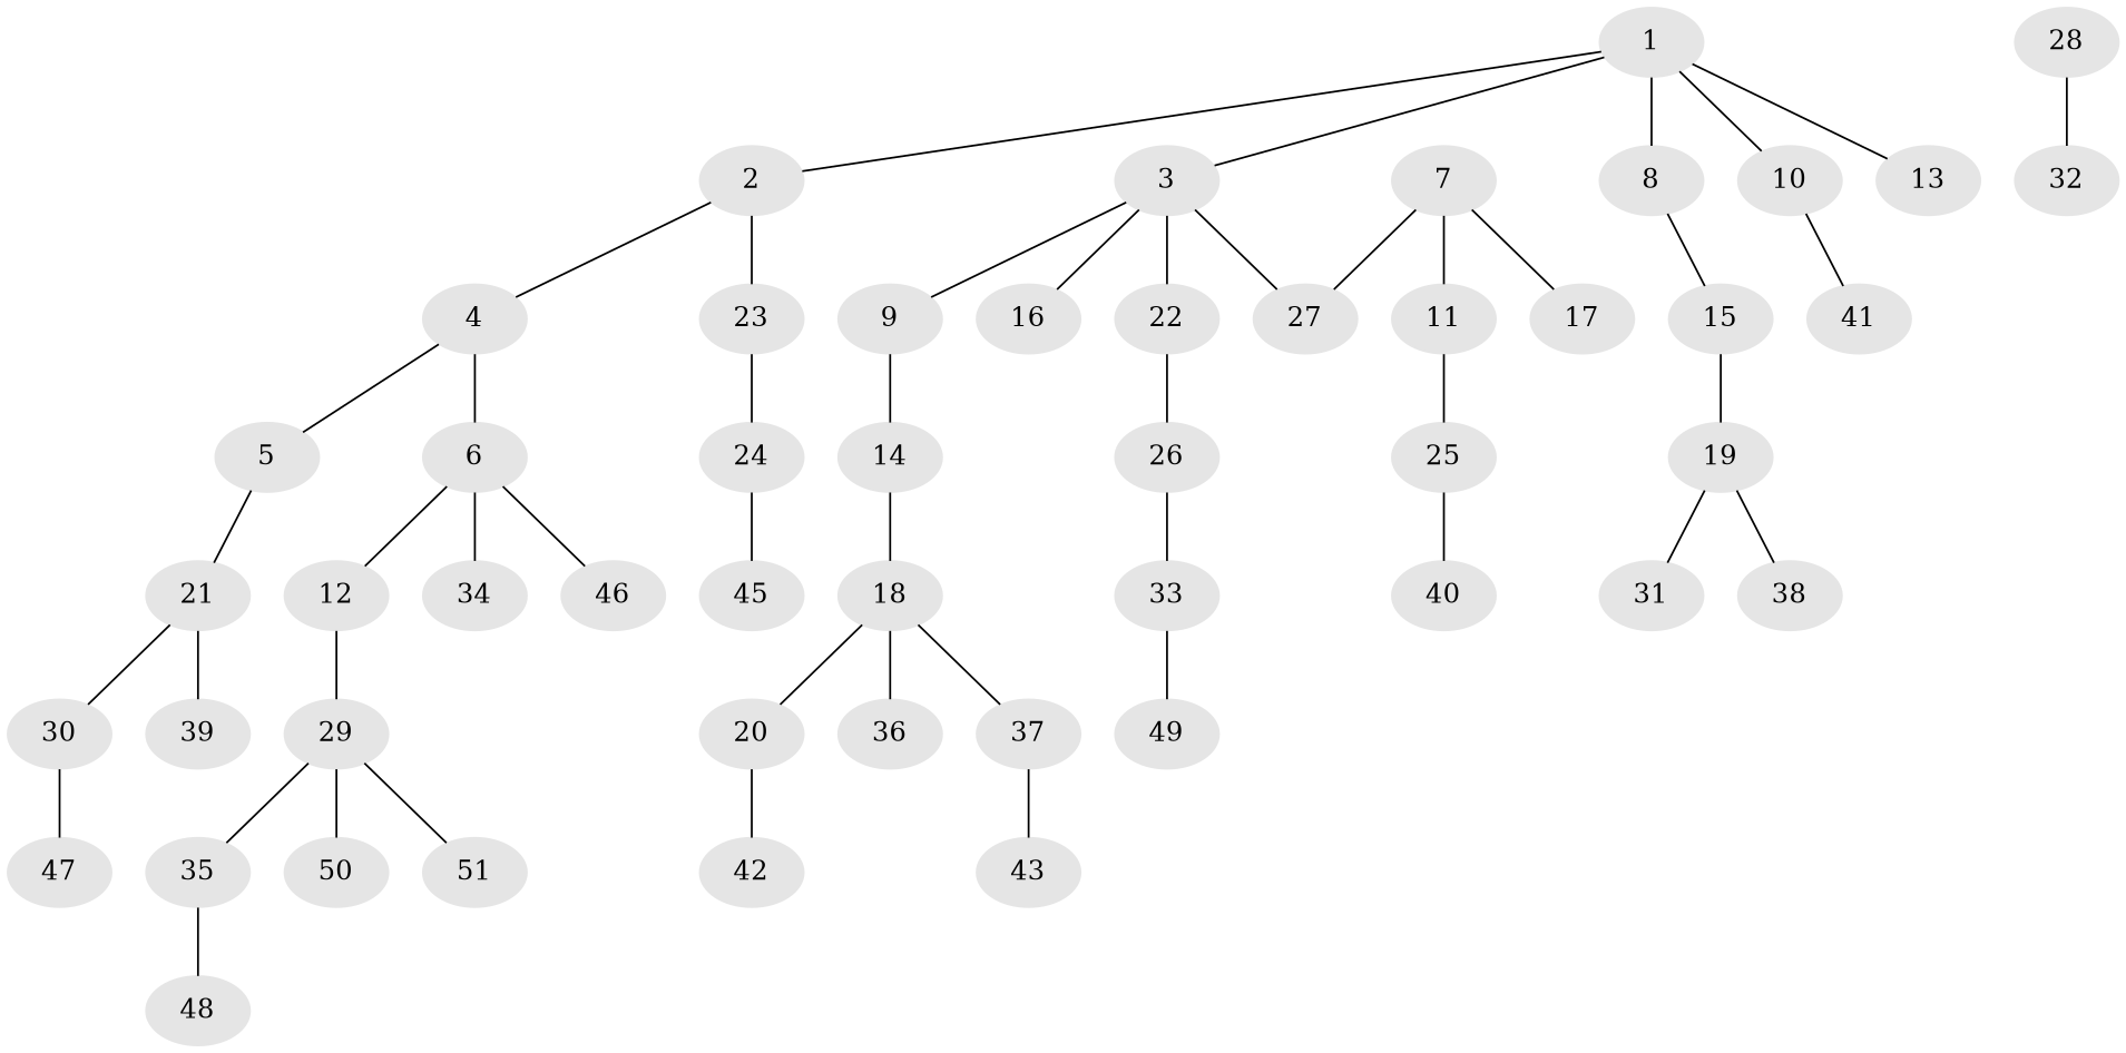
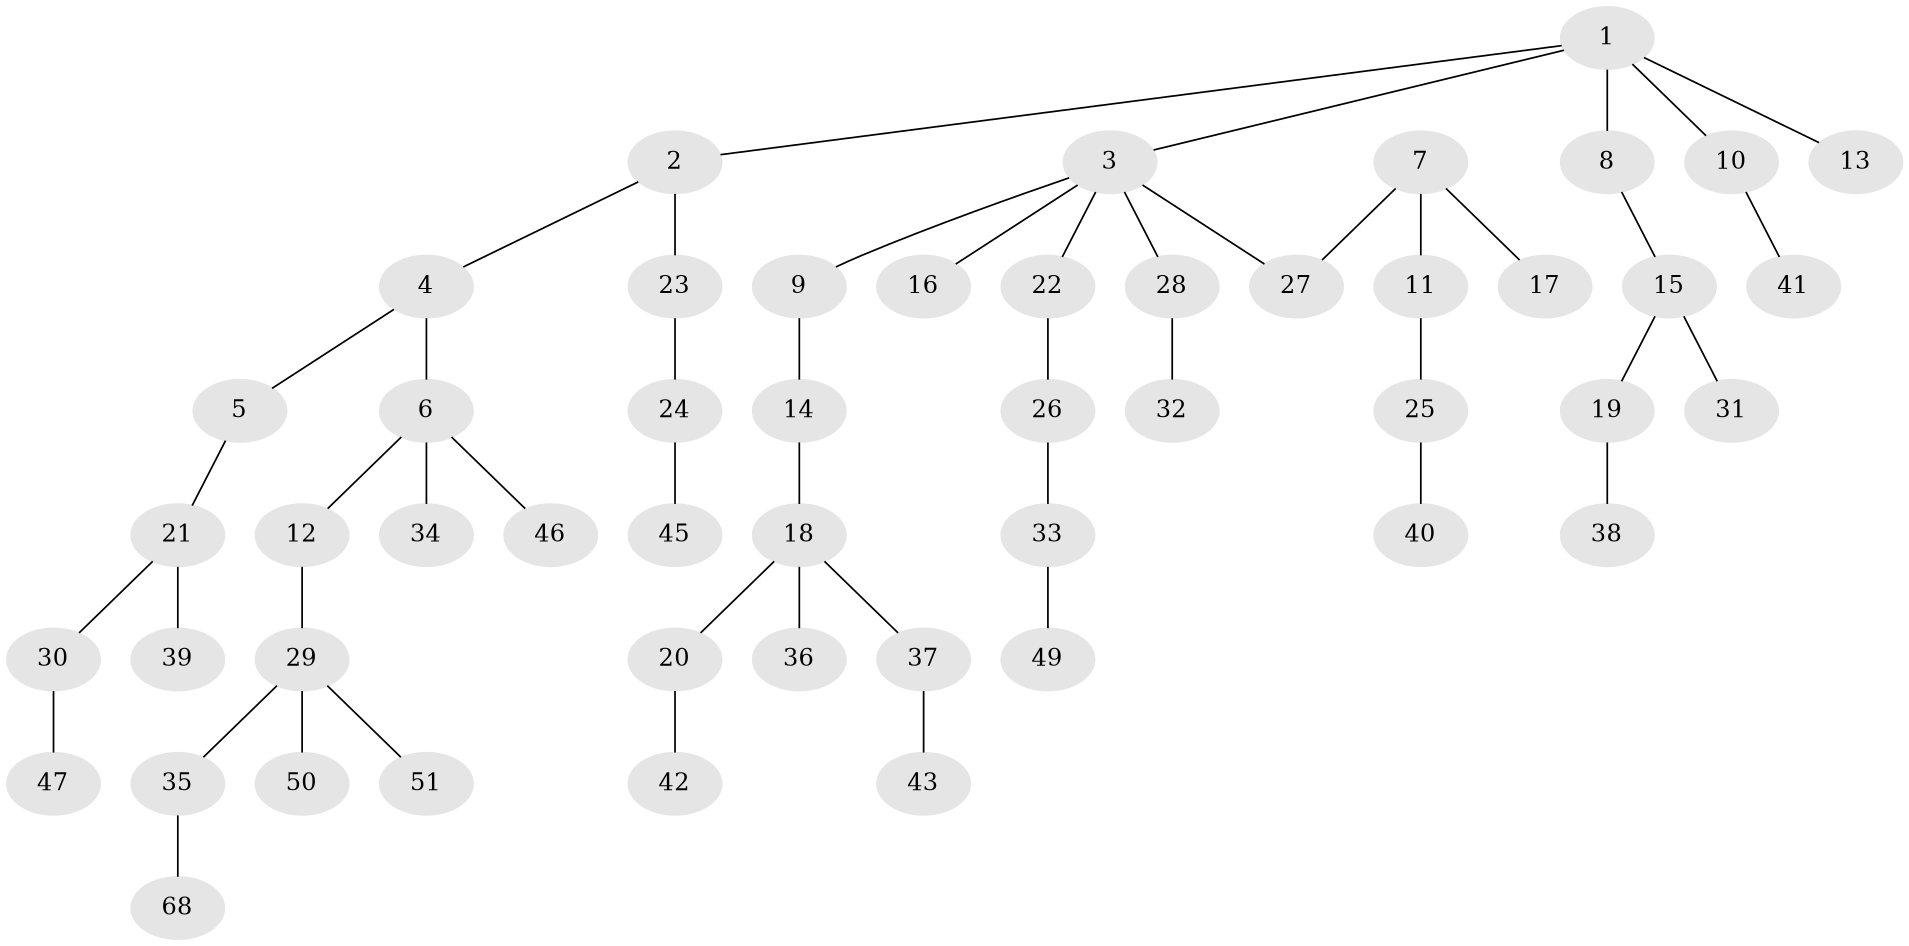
  graph {
    node [color=gray90 style=filled]
    1
    2
    3
    8
    10
    13
    4
    23
    9
    16
    22
    28
    27
    15
    41
    5
    6
    24
    7
    11
    17
    14
    26
    32
    21
    12
    34
    46
    30
    39
    29
    25
    19
    18
    40
    35
    50
    51
    20
    36
    37
    31
    38
    42
    43
    47
    33
    45
    49
-   48
+   48 [label=68]
    1 -- 2
    1 -- 3
    1 -- 8
    1 -- 10
    1 -- 13
    2 -- 4
    2 -- 23
    3 -- 9
    3 -- 16
    3 -- 22
+   3 -- 28
    3 -- 27
    8 -- 15
    10 -- 41
    4 -- 5
    4 -- 6
    23 -- 24
    9 -- 14
    22 -- 26
    28 -- 32
    15 -- 19
    5 -- 21
    6 -- 12
    6 -- 34
    6 -- 46
    24 -- 45
    7 -- 27
    7 -- 11
    7 -- 17
    11 -- 25
    14 -- 18
    26 -- 33
    21 -- 30
    21 -- 39
    12 -- 29
    30 -- 47
    29 -- 35
    29 -- 50
    29 -- 51
    25 -- 40
-   19 -- 31
+   15 -- 31
    19 -- 38
    18 -- 20
    18 -- 36
    18 -- 37
    35 -- 48
    20 -- 42
    37 -- 43
    33 -- 49
  }
